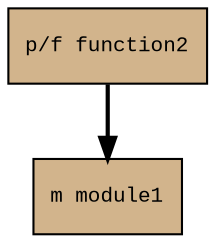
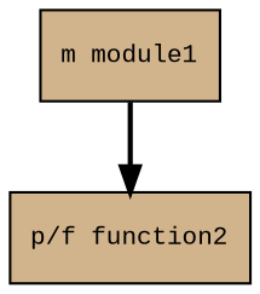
  digraph {
    fontname="Times New Roman"
    fontsize=10
    node [fontname="Courier New" fontsize=10 shape=box style=filled fillcolor=tan]
    n1 [label="m module1"]
    n2 [label="p/f function2"]
-   n2 -> n1 [fontname="Times New Roman" fontsize=10 style=bold]
+   n1 -> n2 [fontname="Times New Roman" fontsize=10 style=bold]
  }
